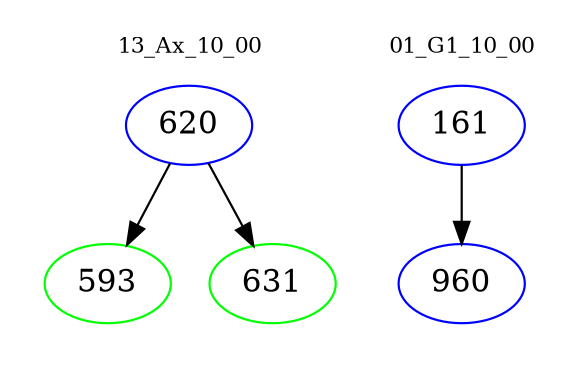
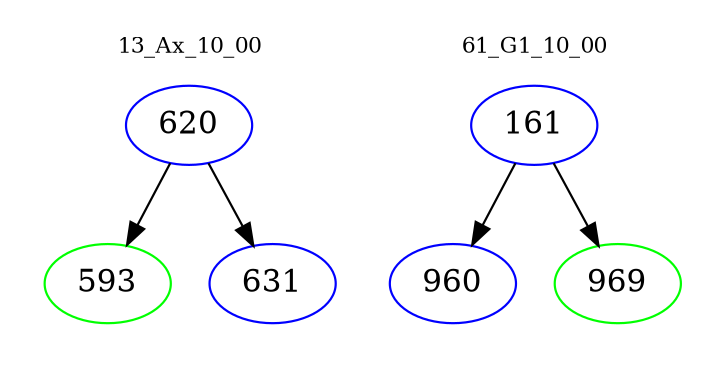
  digraph {
    node [color=blue]
    edge [color=black]
    n1 [label=620]
    n2 [color=green label=593]
-   n3 [color=green label=631]
+   n3 [label=631]
    n4 [label=161]
    n5 [label=960]
+   n6 [color=green label=969]
    subgraph cluster_1 {
      color=white
      fontsize=10
      label="13_Ax_10_00"
      n1
      n2
      n3
    }
    subgraph cluster_2 {
      color=white
      fontsize=10
-     label="01_G1_10_00"
+     label="61_G1_10_00"
      n4
      n5
+     n6
    }
    n1 -> n2
    n1 -> n3
    n4 -> n5
+   n4 -> n6
  }
